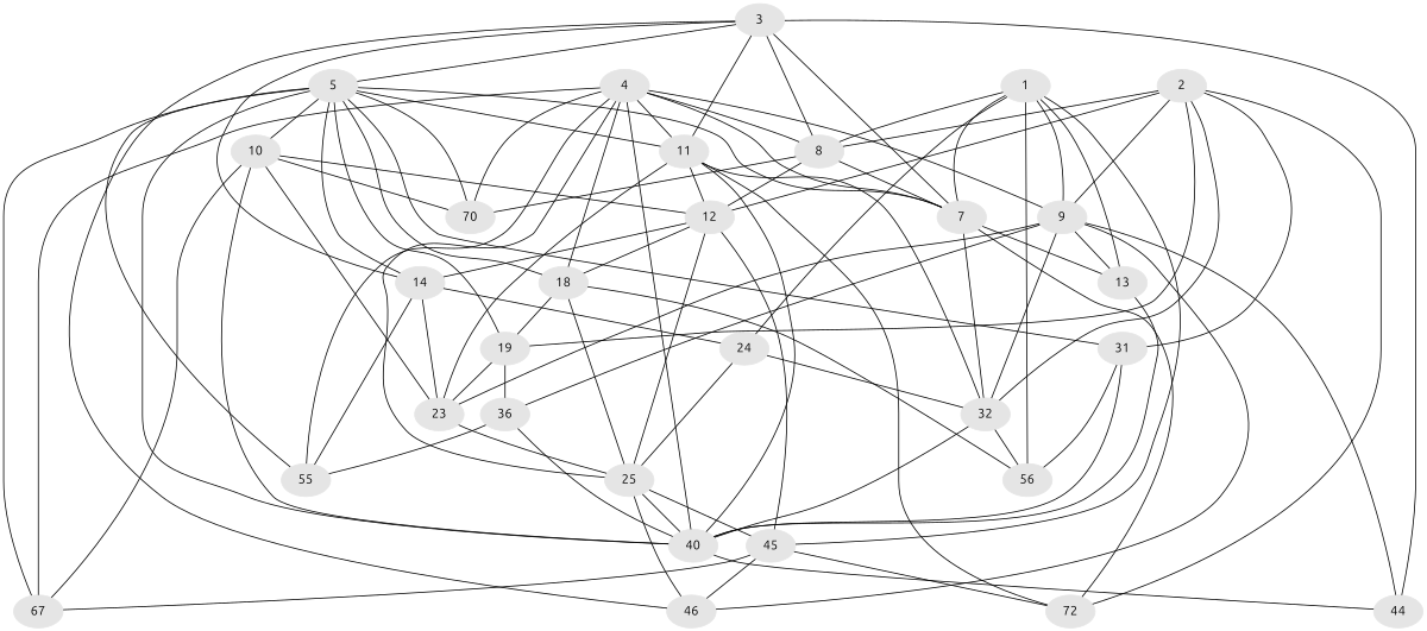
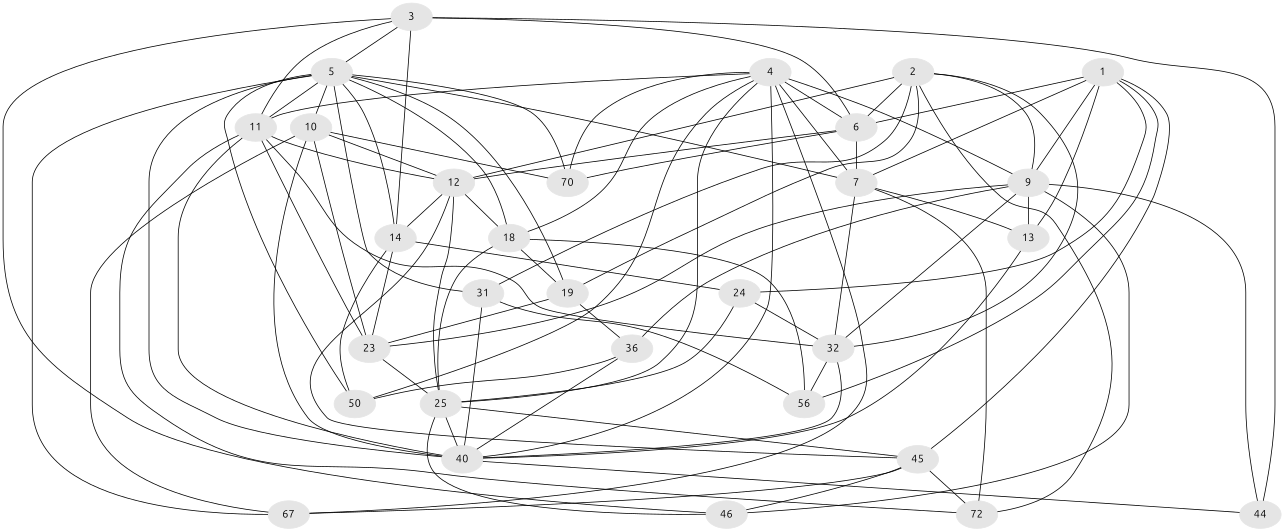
  graph {
    fontname=Ubuntu
    node [color=gray90 fontname=Ubuntu style=filled]
    edge [fontname=Ubuntu]
    1 [super="+65+71"]
-   6 [super="+8" label=8]
+   6 [super="+8"]
    7 [super="+17+52"]
    9 [super="+27+39+49"]
    13 [super="+44"]
    24
    45 [super="+57"]
    56
    12 [super="+28+37"]
    70
    32 [super="+47+61"]
    72
    n13 [label=44]
    46
    23 [super="+68"]
    36
    40 [super="+41"]
    25 [super="+30+66"]
    67 [super="+73"]
    2 [super="+22+74"]
    19 [super="+42"]
    31
    14 [super="+33"]
    18 [super="+63"]
    3 [super="+34+38"]
    5 [super="+20"]
    11 [super="+48+51"]
-   50 [label=55]
+   50
    10 [super="+76"]
    4 [super="+16+26+15"]
    1 -- 6
    1 -- 7
    1 -- 9
    1 -- 13 [weight=2]
    1 -- 24
    1 -- 45
    1 -- 56
    6 -- 7
    6 -- 12
    6 -- 70
    7 -- 13
    7 -- 32
    7 -- 72
    9 -- 13 [weight=2]
    9 -- 32 [weight=2]
    9 -- n13
    9 -- 46
    9 -- 23
    9 -- 36
    13 -- 40
    24 -- 32
    24 -- 25
    45 -- 72
    45 -- 46
    45 -- 67
    12 -- 45
    12 -- 25
    12 -- 14
    12 -- 18
    32 -- 56
    32 -- 40
    23 -- 25
    36 -- 40
    36 -- 50
    40 -- n13
    25 -- 45
    25 -- 46
    25 -- 40
    2 -- 6
    2 -- 9
    2 -- 12 [weight=2]
    2 -- 32
    2 -- 72
    2 -- 19
    2 -- 31
    19 -- 23
    19 -- 36
    31 -- 56
    31 -- 40
    14 -- 24
    14 -- 23
    14 -- 50
    18 -- 56
    18 -- 25
    18 -- 19
    3 -- 6
-   3 -- 7
    3 -- n13 [weight=2]
    3 -- 46
    3 -- 14
    3 -- 5
    3 -- 11
    5 -- 7
    5 -- 70
    5 -- 40 [weight=3]
    5 -- 67 [weight=2]
    5 -- 19 [weight=2]
    5 -- 31
    5 -- 14
    5 -- 18
    5 -- 11
    5 -- 50
    5 -- 10
    11 -- 12
    11 -- 32
    11 -- 72
    11 -- 23
    11 -- 40
    10 -- 12
    10 -- 70
    10 -- 23
    10 -- 40
    10 -- 67
    4 -- 6
    4 -- 7
    4 -- 9 [weight=2]
    4 -- 70
    4 -- 40
    4 -- 25
    4 -- 67 [weight=2]
    4 -- 18
    4 -- 11
    4 -- 50
  }
